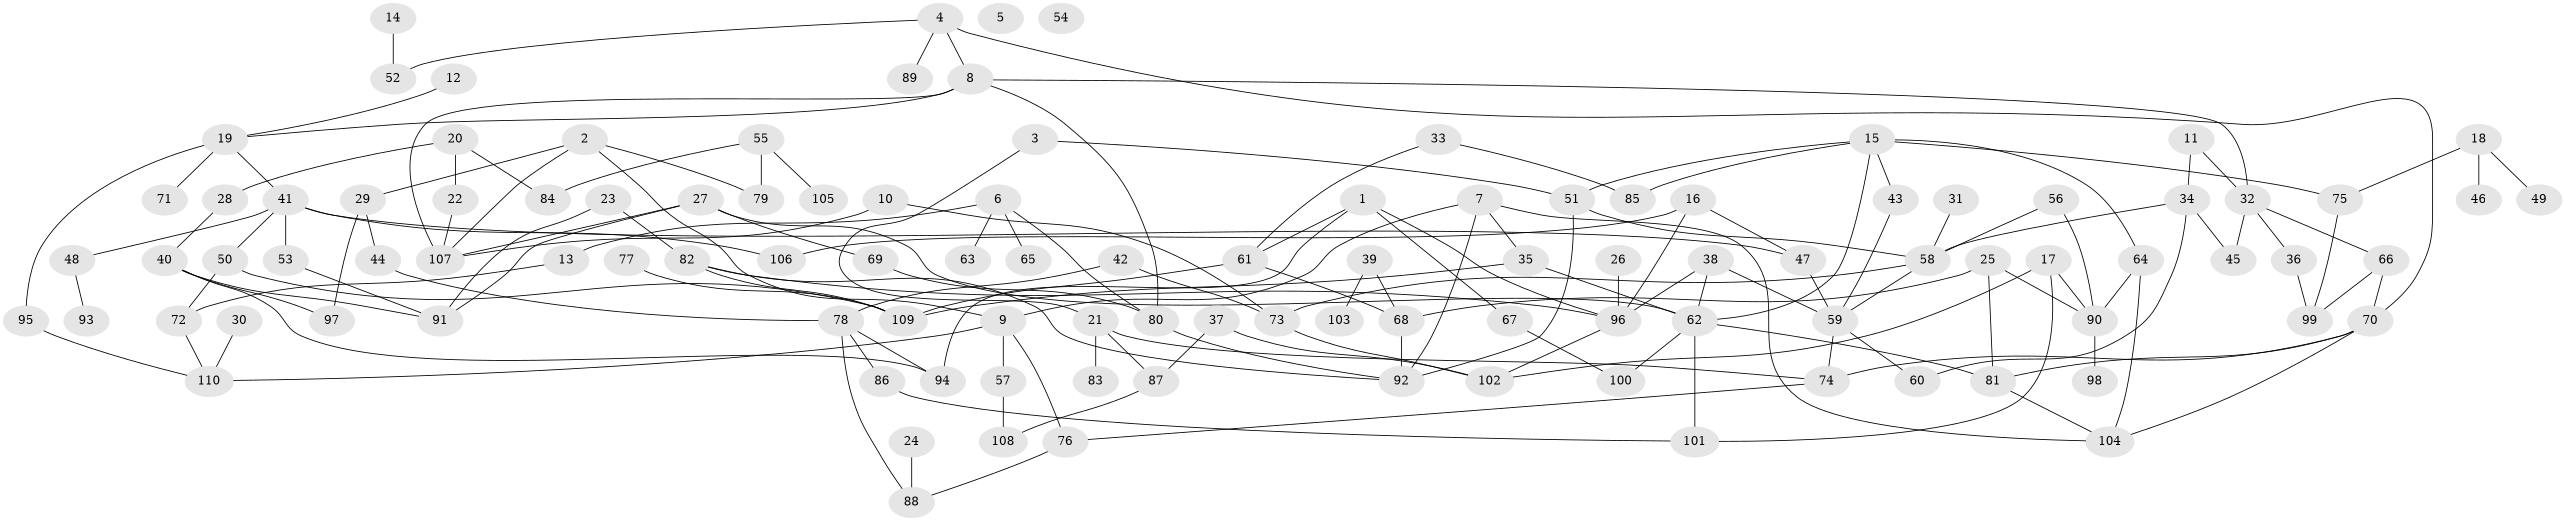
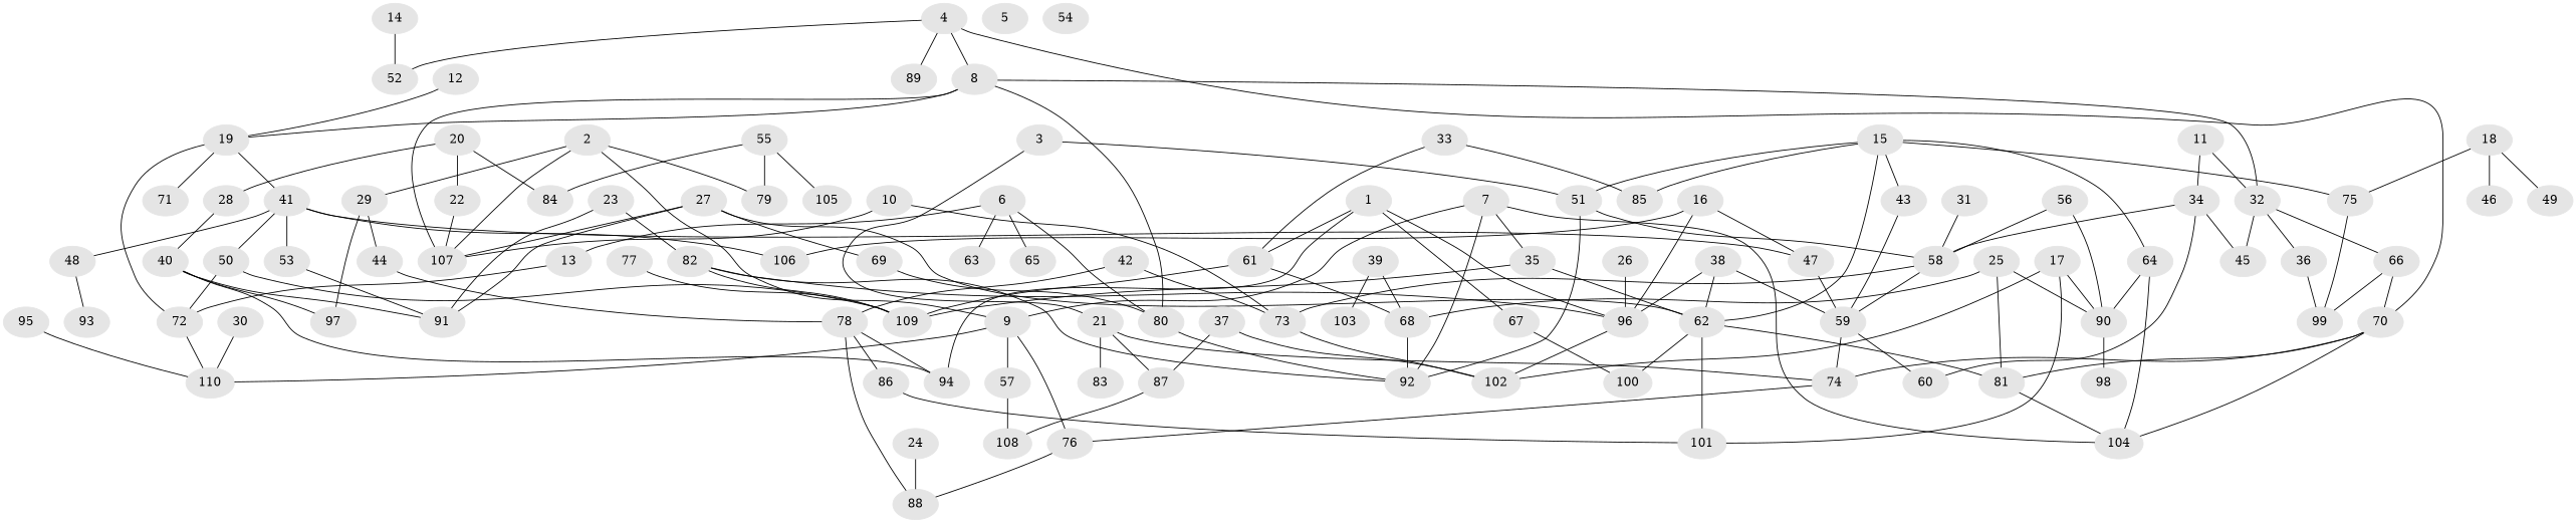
  graph {
    node [color=gray90 style=filled]
    1
    61
    67
    94
    96
    68
    109
    100
    102
    2
    9
    29
    79
    107
    57
    76
    110
    44
    97
    3
    21
    51
    74
    83
    87
    92
    58
    4
    8
    52
    70
    89
    80
    19
    32
    104
    81
    5
    6
    13
    63
    65
    72
    7
    35
    62
    41
    71
    95
    36
    45
    66
    108
    88
    10
    73
    11
    34
    60
    12
    14
    15
    43
    64
    75
    85
    59
    101
    90
    99
    16
    47
    106
    17
    98
    18
    46
    49
    48
    50
    53
    20
    22
    28
    84
    40
    23
    82
    91
    24
    25
    26
    27
    69
    78
    30
    31
    33
    37
    38
    39
    103
    93
    42
    86
    54
    55
    105
    56
    77
    1 -- 61
    1 -- 67
    1 -- 94
    1 -- 96
    61 -- 68
    61 -- 109
    67 -- 100
    96 -- 102
    68 -- 92
    2 -- 9
    2 -- 29
    2 -- 79
    2 -- 107
    9 -- 57
    9 -- 76
    9 -- 110
    29 -- 44
    29 -- 97
    57 -- 108
    76 -- 88
    44 -- 78
    3 -- 21
    3 -- 51
    21 -- 74
    21 -- 83
    21 -- 87
    51 -- 92
    51 -- 58
    74 -- 76
    87 -- 108
    58 -- 73
    58 -- 59
    4 -- 8
    4 -- 52
    4 -- 70
    4 -- 89
    8 -- 107
    8 -- 80
    8 -- 19
    8 -- 32
    70 -- 74
    70 -- 104
    70 -- 81
    80 -- 92
    19 -- 41
    19 -- 71
-   19 -- 95
+   19 -- 72
    32 -- 36
    32 -- 45
    32 -- 66
    81 -- 104
    6 -- 80
    6 -- 13
    6 -- 63
    6 -- 65
    13 -- 72
    72 -- 110
    7 -- 9
    7 -- 92
    7 -- 104
    7 -- 35
    35 -- 109
    35 -- 62
    62 -- 100
    62 -- 81
    62 -- 101
    41 -- 47
    41 -- 106
    41 -- 48
    41 -- 50
    41 -- 53
    95 -- 110
    36 -- 99
    66 -- 70
    66 -- 99
    10 -- 107
    10 -- 73
    73 -- 102
    11 -- 32
    11 -- 34
    34 -- 58
    34 -- 45
    34 -- 60
    12 -- 19
    14 -- 52
    15 -- 51
    15 -- 62
    15 -- 43
    15 -- 64
    15 -- 75
    15 -- 85
    43 -- 59
    64 -- 104
    64 -- 90
    75 -- 99
    59 -- 74
    59 -- 60
    90 -- 98
    16 -- 96
    16 -- 47
    16 -- 106
    47 -- 59
    17 -- 102
    17 -- 101
    17 -- 90
    18 -- 75
    18 -- 46
    18 -- 49
    48 -- 93
    50 -- 109
    50 -- 72
    53 -- 91
    20 -- 22
    20 -- 28
    20 -- 84
    22 -- 107
    28 -- 40
    40 -- 94
    40 -- 97
    40 -- 91
    23 -- 82
    23 -- 91
    82 -- 96
    82 -- 109
    82 -- 92
    24 -- 88
    25 -- 68
    25 -- 81
    25 -- 90
    26 -- 96
    27 -- 107
    27 -- 62
    27 -- 91
    27 -- 69
    69 -- 80
    78 -- 94
    78 -- 88
    78 -- 86
    30 -- 110
    31 -- 58
    33 -- 61
    33 -- 85
    37 -- 102
    37 -- 87
    38 -- 96
    38 -- 62
    38 -- 59
    39 -- 68
    39 -- 103
    42 -- 73
    42 -- 78
    86 -- 101
    55 -- 79
    55 -- 84
    55 -- 105
    56 -- 58
    56 -- 90
    77 -- 109
  }
